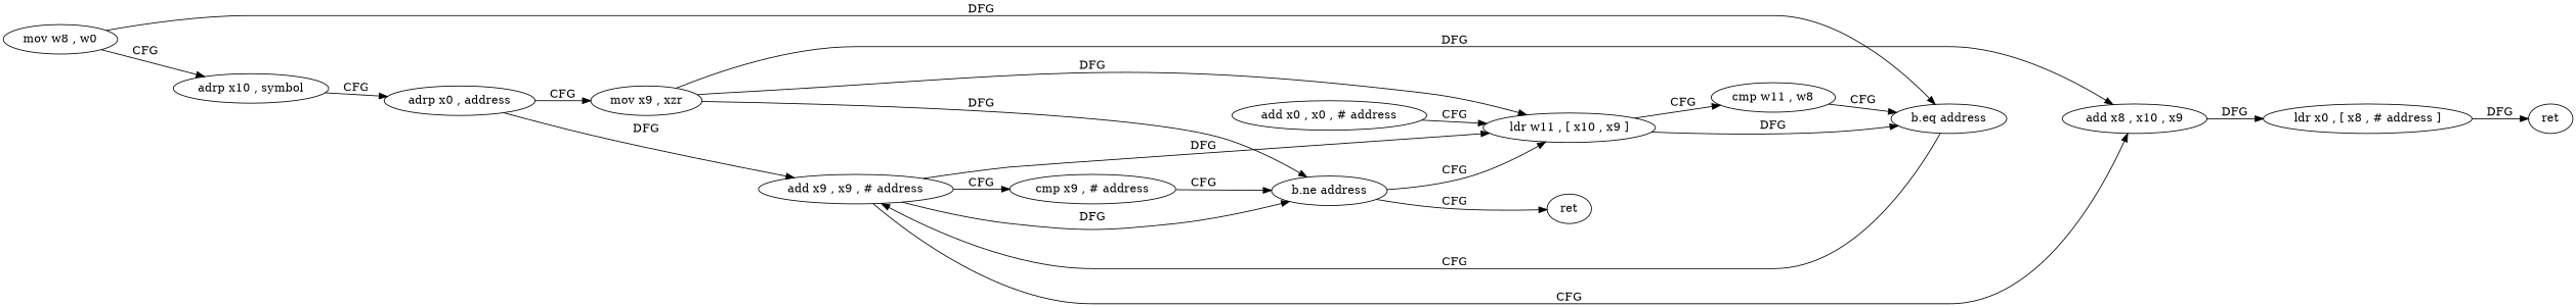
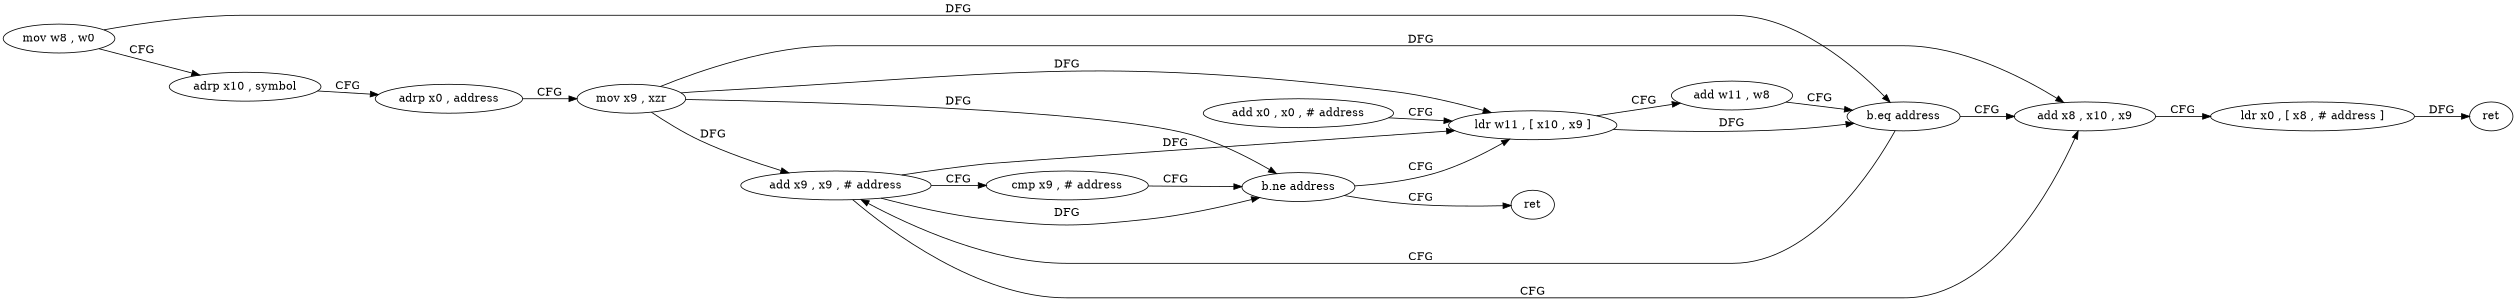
  digraph {
    rankdir=LR
    n1 [label="mov w8 , w0"]
    n2 [label="adrp x10 , symbol"]
    n3 [label="b.eq address"]
    n4 [label="adrp x0 , address"]
    n5 [label="add x8 , x10 , x9"]
    n6 [label="add x9 , x9 , # address"]
    n7 [label="mov x9 , xzr"]
    n8 [label="ldr w11 , [ x10 , x9 ]"]
    n9 [label="b.ne address"]
-   n10 [label="cmp w11 , w8"]
+   n10 [label="add w11 , w8"]
    n11 [label="ldr x0 , [ x8 , # address ]"]
    n12 [label="cmp x9 , # address"]
    n13 [label=ret]
    n14 [label="add x0 , x0 , # address"]
    n15 [label=ret]
    n1 -> n2 [label=CFG]
    n1 -> n3 [label=DFG]
    n2 -> n4 [label=CFG]
+   n3 -> n5 [label=CFG]
    n3 -> n6 [label=CFG]
    n4 -> n7 [label=CFG]
-   n5 -> n11 [label=DFG]
+   n5 -> n11 [label=CFG]
    n6 -> n5 [label=CFG]
    n6 -> n8 [label=DFG]
    n6 -> n9 [label=DFG]
    n6 -> n12 [label=CFG]
    n7 -> n5 [label=DFG]
-   n4 -> n6 [label=DFG]
+   n7 -> n6 [label=DFG]
    n7 -> n8 [label=DFG]
    n7 -> n9 [label=DFG]
    n8 -> n3 [label=DFG]
    n8 -> n10 [label=CFG]
    n9 -> n8 [label=CFG]
    n9 -> n13 [label=CFG]
    n10 -> n3 [label=CFG]
    n11 -> n15 [label=DFG]
    n12 -> n9 [label=CFG]
    n14 -> n8 [label=CFG]
  }
